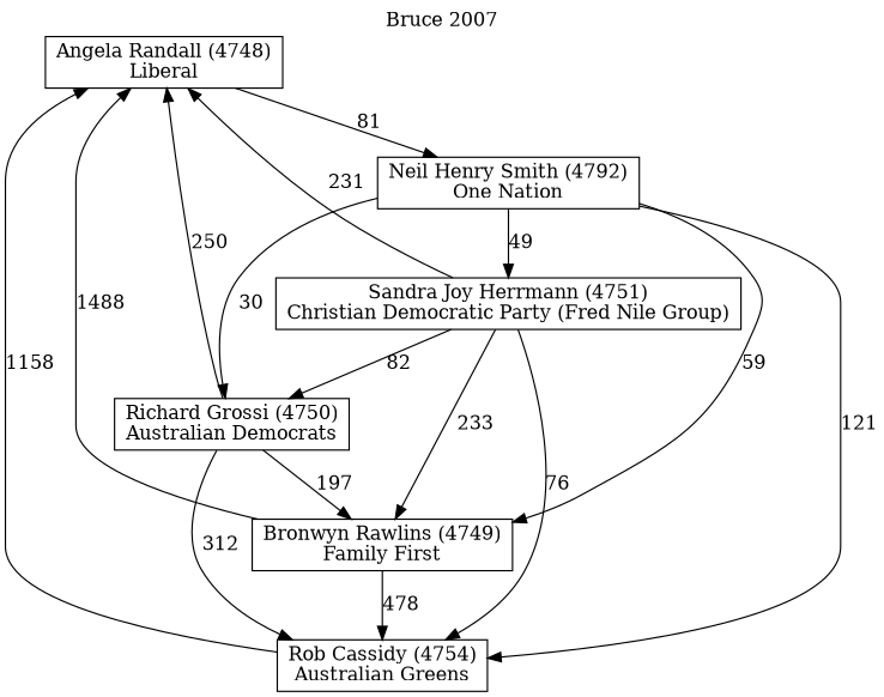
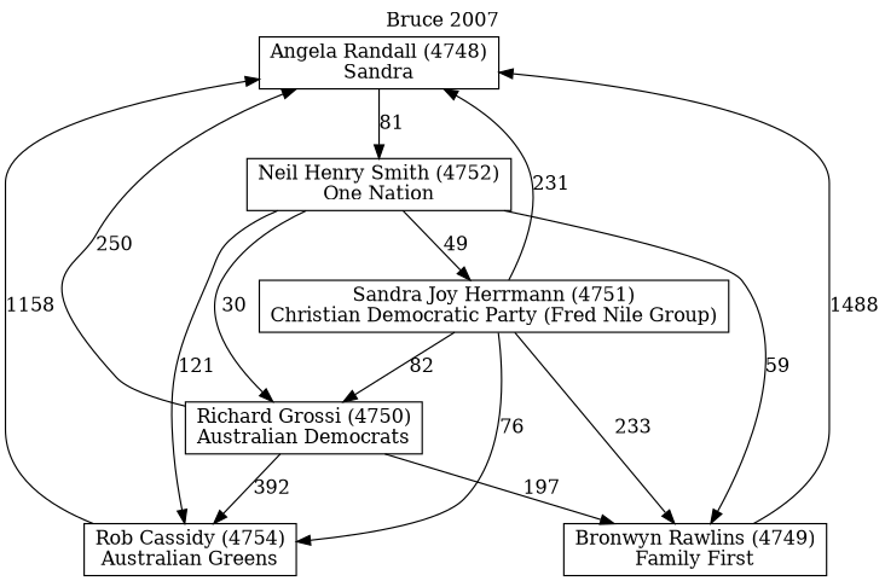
  digraph {
    fontname="DejaVu Serif"
    label="Bruce 2007"
    labelloc=t
    mclimit=10
    node [fontname="DejaVu Serif" shape=box]
    edge [fontname="DejaVu Serif"]
-   n1 [label="Angela Randall (4748)\nLiberal"]
-   n2 [label="Neil Henry Smith (4792)\nOne Nation"]
+   n1 [label="Angela Randall (4748)\nSandra"]
+   n2 [label="Neil Henry Smith (4752)\nOne Nation"]
    n3 [label="Rob Cassidy (4754)\nAustralian Greens"]
    n4 [label="Bronwyn Rawlins (4749)\nFamily First"]
    n5 [label="Richard Grossi (4750)\nAustralian Democrats"]
    n6 [label="Sandra Joy Herrmann (4751)\nChristian Democratic Party (Fred Nile Group)"]
    n1 -> n2 [label=81]
    n2 -> n3 [label=121]
    n2 -> n4 [label=59]
    n2 -> n5 [label=30]
    n2 -> n6 [label=49]
    n3 -> n1 [label=1158]
    n4 -> n1 [label=1488]
-   n4 -> n3 [label=478]
    n5 -> n1 [label=250]
-   n5 -> n3 [label=312]
+   n5 -> n3 [label=392]
    n5 -> n4 [label=197]
    n6 -> n1 [label=231]
    n6 -> n3 [label=76]
    n6 -> n4 [label=233]
    n6 -> n5 [label=82]
  }
